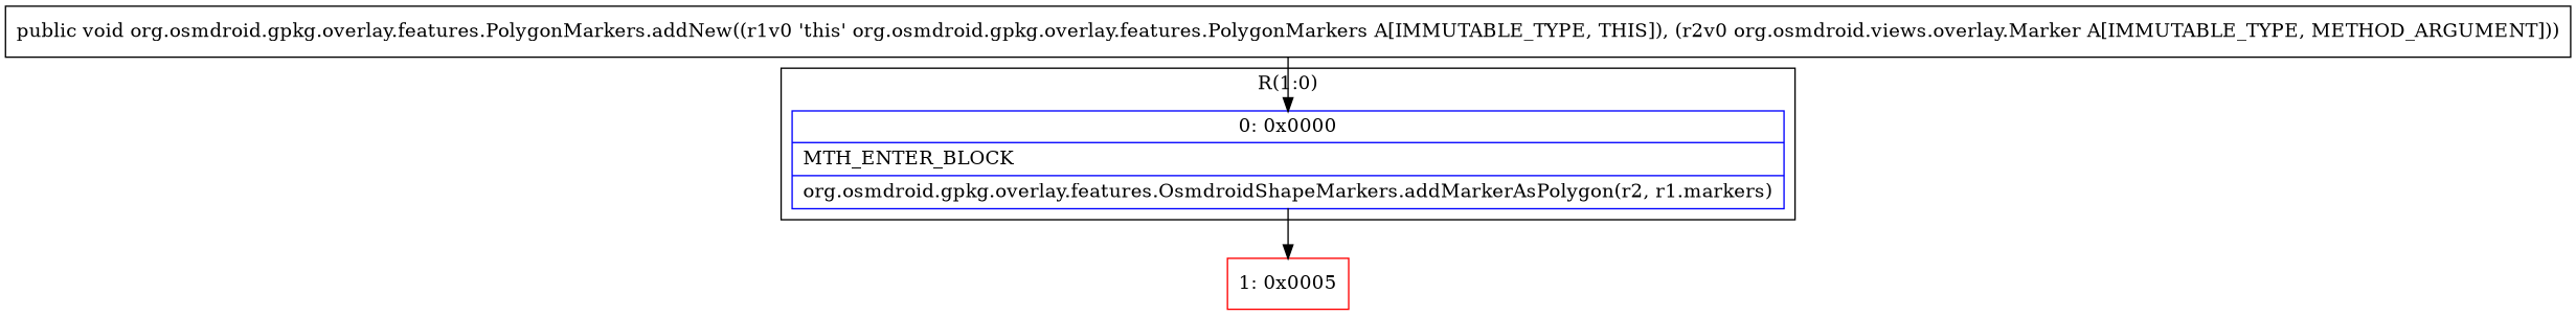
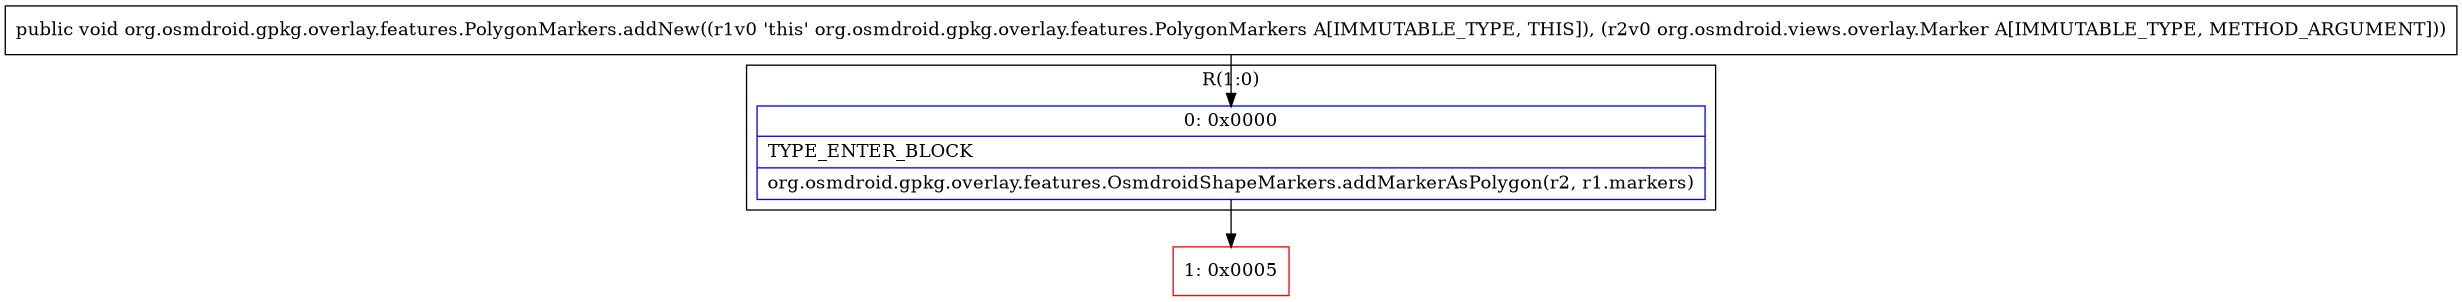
  digraph {
    node [shape=record]
-   n1 [color=blue label="{0\:\ 0x0000|MTH_ENTER_BLOCK\l|org.osmdroid.gpkg.overlay.features.OsmdroidShapeMarkers.addMarkerAsPolygon(r2, r1.markers)\l}"]
+   n1 [color=blue label="{0\:\ 0x0000|TYPE_ENTER_BLOCK\l|org.osmdroid.gpkg.overlay.features.OsmdroidShapeMarkers.addMarkerAsPolygon(r2, r1.markers)\l}"]
    n2 [color=red label="{1\:\ 0x0005}"]
    n3 [label="{public void org.osmdroid.gpkg.overlay.features.PolygonMarkers.addNew((r1v0 'this' org.osmdroid.gpkg.overlay.features.PolygonMarkers A[IMMUTABLE_TYPE, THIS]), (r2v0 org.osmdroid.views.overlay.Marker A[IMMUTABLE_TYPE, METHOD_ARGUMENT])) }"]
    subgraph cluster_1 {
      label="R(1:0)"
      n1
    }
    n1 -> n2
    n3 -> n1
  }
